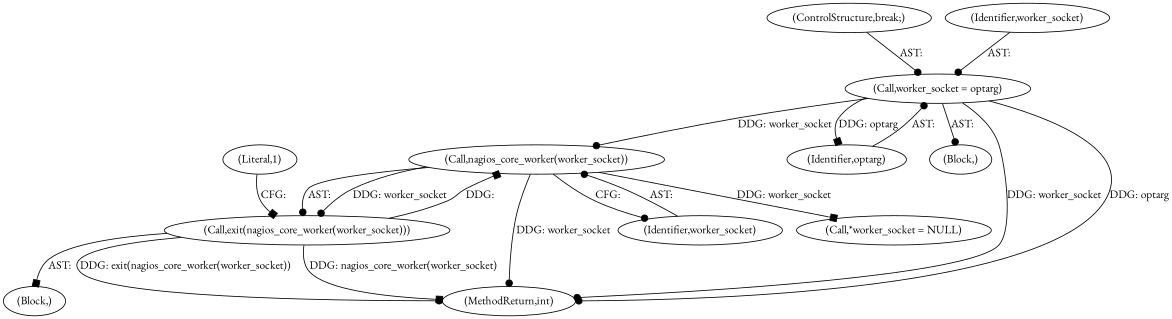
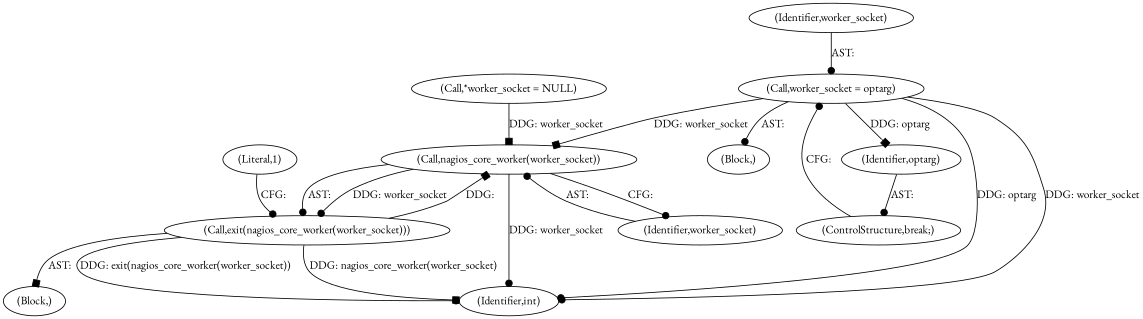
  digraph {
    fontname="EB Garamond"
    node [fontname="EB Garamond"]
    edge [arrowhead=dot fontname="EB Garamond"]
    n1 [label="(Call,worker_socket = optarg)"]
    n2 [label="(Call,nagios_core_worker(worker_socket))"]
    n3 [label="(Identifier,optarg)"]
    n4 [label="(Block,)"]
-   n5 [label="(MethodReturn,int)"]
+   n5 [label="(Identifier,int)"]
    n6 [label="(Call,exit(nagios_core_worker(worker_socket)))"]
    n7 [label="(Identifier,worker_socket)"]
    n8 [label="(Block,)"]
    n9 [label="(Literal,1)"]
    n10 [label="(ControlStructure,break;)"]
    n11 [label="(Call,*worker_socket = NULL)"]
    n12 [label="(Identifier,worker_socket)"]
-   n1 -> n2 [label="DDG: worker_socket"]
+   n1 -> n2 [arrowhead=box label="DDG: worker_socket"]
    n1 -> n3 [arrowhead=box label="DDG: optarg"]
    n1 -> n4 [label="AST: "]
    n1 -> n5 [label="DDG: worker_socket"]
    n1 -> n5 [label="DDG: optarg"]
    n2 -> n5 [label="DDG: worker_socket"]
    n2 -> n6 [label="AST: "]
    n2 -> n6 [label="DDG: worker_socket"]
    n2 -> n7 [label="CFG: "]
-   n3 -> n1 [label="AST: "]
+   n3 -> n10 [label="AST: "]
    n6 -> n2 [arrowhead=box label="DDG: "]
    n6 -> n5 [label="DDG: exit(nagios_core_worker(worker_socket))"]
    n6 -> n5 [arrowhead=box label="DDG: nagios_core_worker(worker_socket)"]
    n6 -> n8 [arrowhead=box label="AST: "]
    n7 -> n2 [label="AST: "]
-   n9 -> n6 [arrowhead=box label="CFG: "]
-   n10 -> n1 [label="AST: "]
-   n2 -> n11 [arrowhead=box label="DDG: worker_socket"]
+   n9 -> n6 [label="CFG: "]
+   n10 -> n1 [label="CFG: "]
+   n11 -> n2 [arrowhead=box label="DDG: worker_socket"]
    n12 -> n1 [label="AST: "]
  }
